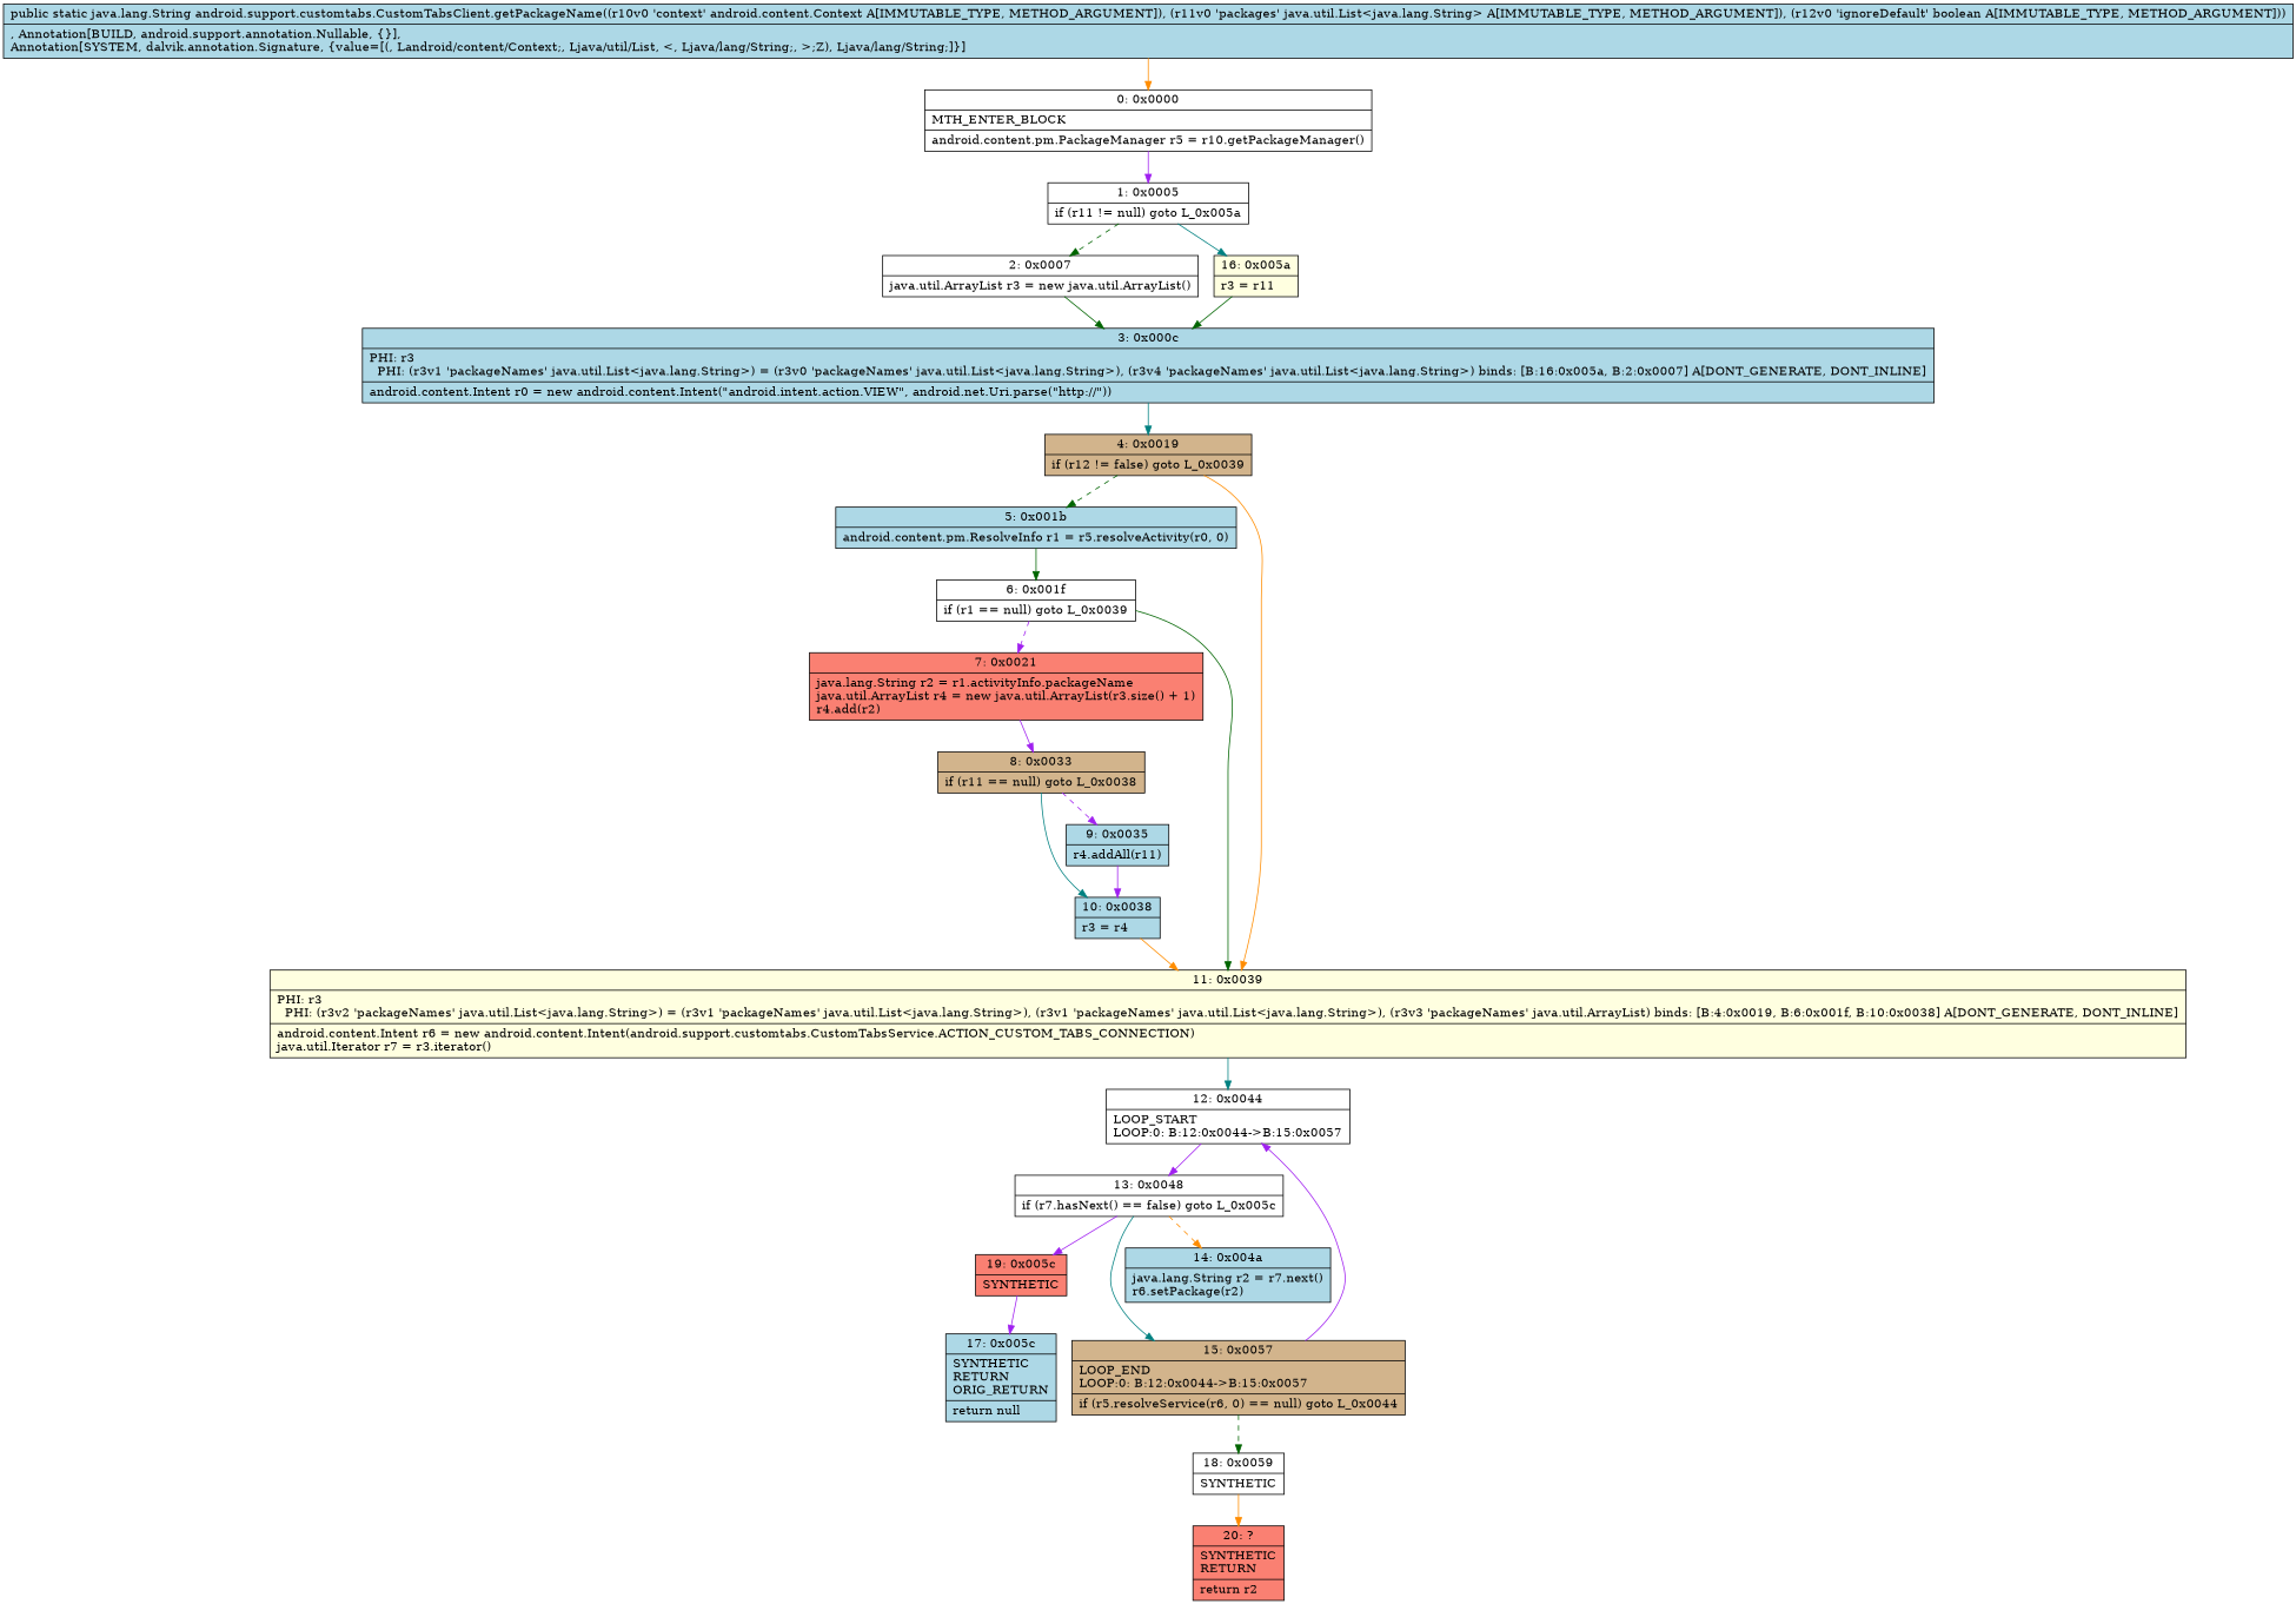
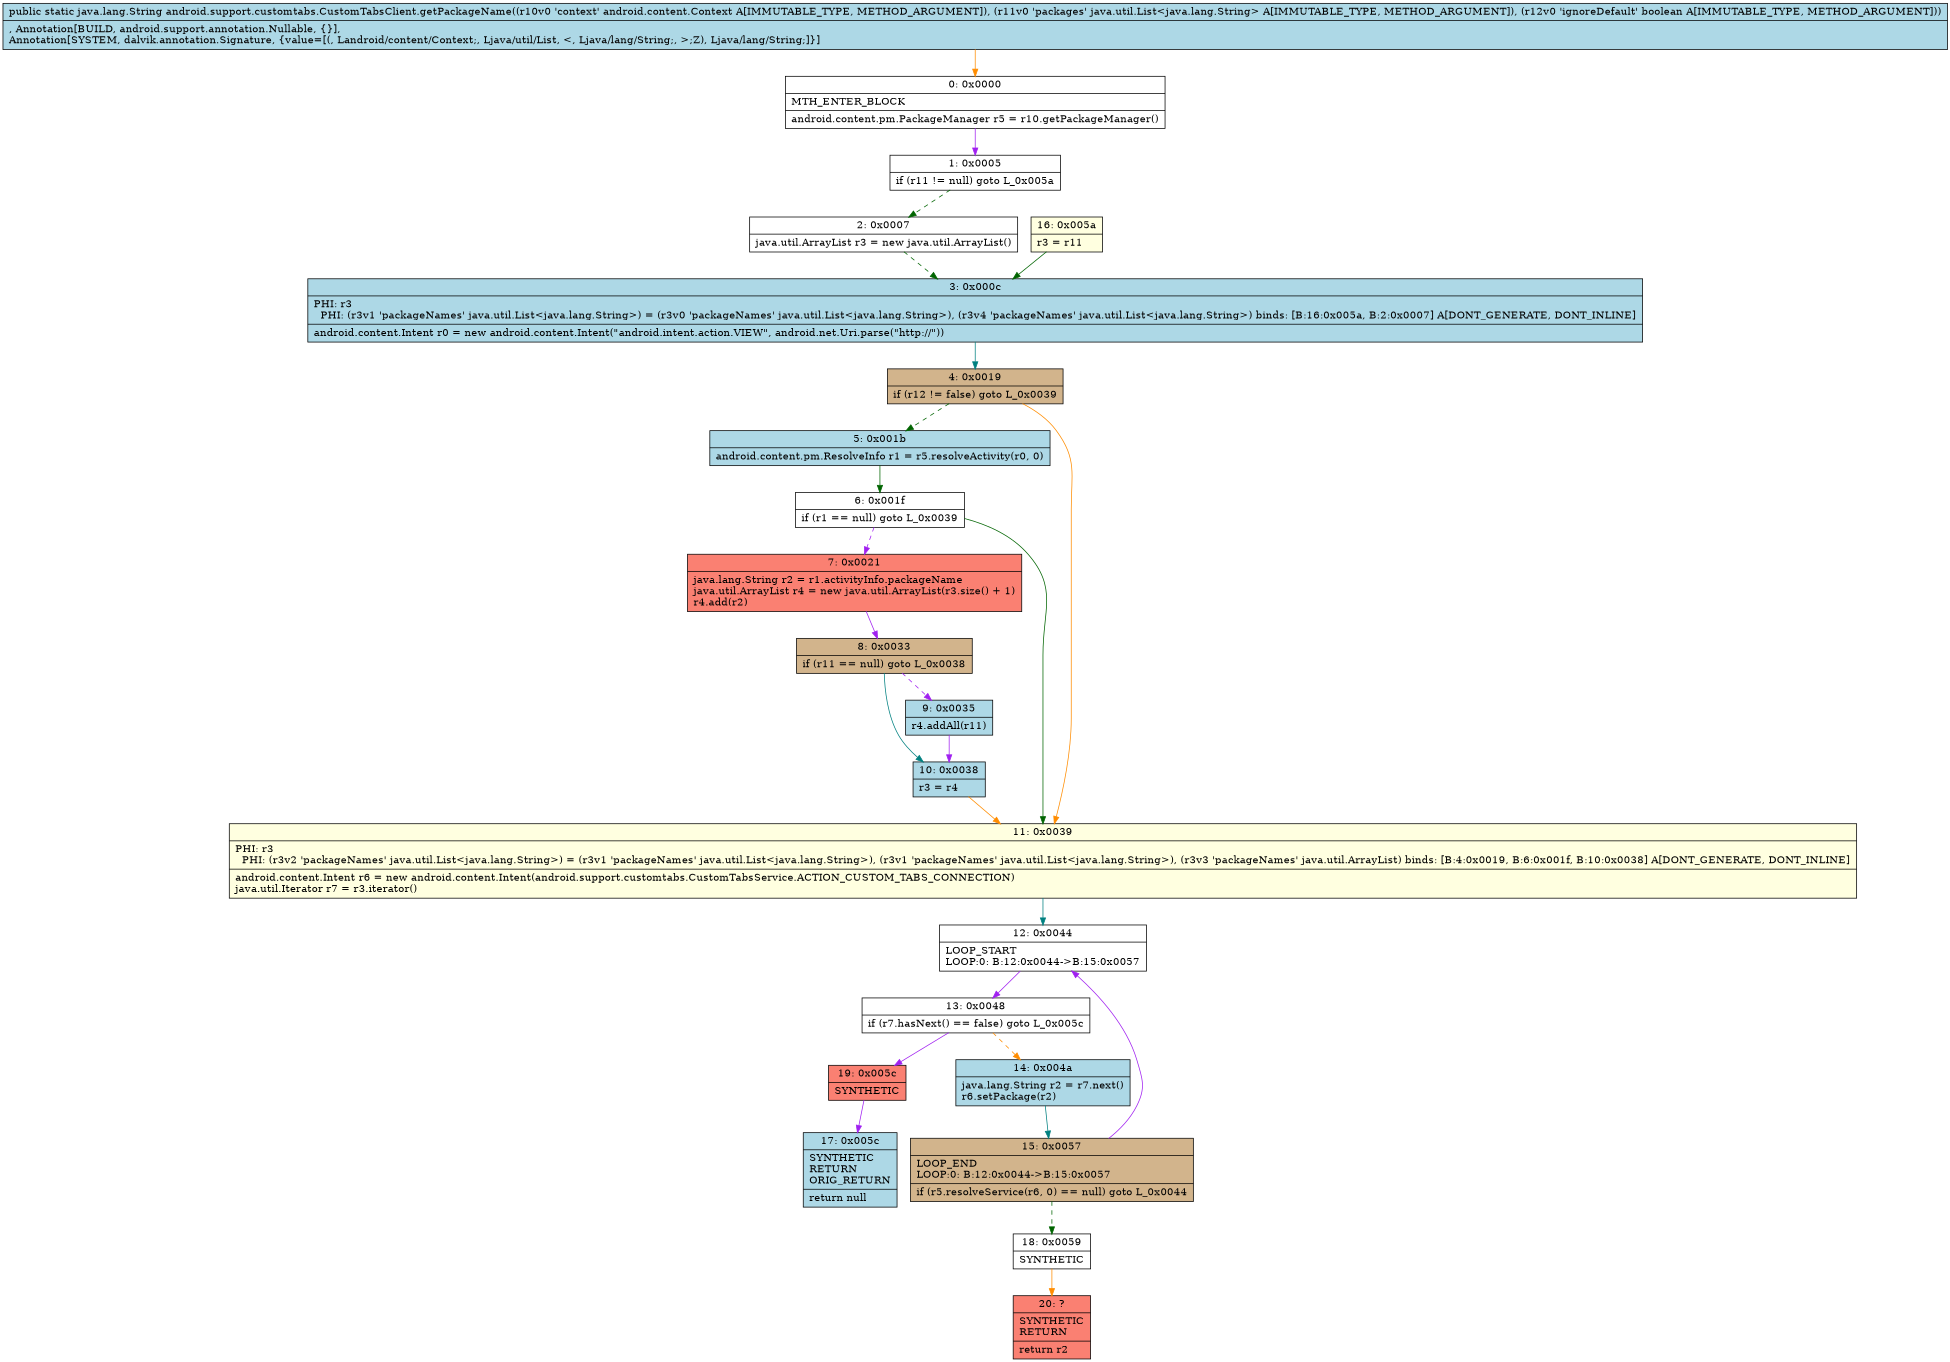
  digraph {
    node [fillcolor=white shape=record style=filled]
    edge [color=purple]
    n1 [label="{0\:\ 0x0000|MTH_ENTER_BLOCK\l|android.content.pm.PackageManager r5 = r10.getPackageManager()\l}"]
    n2 [label="{1\:\ 0x0005|if (r11 != null) goto L_0x005a\l}"]
    n3 [label="{2\:\ 0x0007|java.util.ArrayList r3 = new java.util.ArrayList()\l}"]
    n4 [fillcolor=lightyellow label="{16\:\ 0x005a|r3 = r11\l}"]
    n5 [fillcolor=lightblue label="{3\:\ 0x000c|PHI: r3 \l  PHI: (r3v1 'packageNames' java.util.List\<java.lang.String\>) = (r3v0 'packageNames' java.util.List\<java.lang.String\>), (r3v4 'packageNames' java.util.List\<java.lang.String\>) binds: [B:16:0x005a, B:2:0x0007] A[DONT_GENERATE, DONT_INLINE]\l|android.content.Intent r0 = new android.content.Intent(\"android.intent.action.VIEW\", android.net.Uri.parse(\"http:\/\/\"))\l}"]
    n6 [fillcolor=tan label="{4\:\ 0x0019|if (r12 != false) goto L_0x0039\l}"]
    n7 [fillcolor=lightblue label="{5\:\ 0x001b|android.content.pm.ResolveInfo r1 = r5.resolveActivity(r0, 0)\l}"]
    n8 [fillcolor=lightyellow label="{11\:\ 0x0039|PHI: r3 \l  PHI: (r3v2 'packageNames' java.util.List\<java.lang.String\>) = (r3v1 'packageNames' java.util.List\<java.lang.String\>), (r3v1 'packageNames' java.util.List\<java.lang.String\>), (r3v3 'packageNames' java.util.ArrayList) binds: [B:4:0x0019, B:6:0x001f, B:10:0x0038] A[DONT_GENERATE, DONT_INLINE]\l|android.content.Intent r6 = new android.content.Intent(android.support.customtabs.CustomTabsService.ACTION_CUSTOM_TABS_CONNECTION)\ljava.util.Iterator r7 = r3.iterator()\l}"]
    n9 [label="{6\:\ 0x001f|if (r1 == null) goto L_0x0039\l}"]
    n10 [label="{12\:\ 0x0044|LOOP_START\lLOOP:0: B:12:0x0044\-\>B:15:0x0057\l}"]
    n11 [fillcolor=salmon label="{7\:\ 0x0021|java.lang.String r2 = r1.activityInfo.packageName\ljava.util.ArrayList r4 = new java.util.ArrayList(r3.size() + 1)\lr4.add(r2)\l}"]
    n12 [fillcolor=tan label="{8\:\ 0x0033|if (r11 == null) goto L_0x0038\l}"]
    n13 [fillcolor=lightblue label="{9\:\ 0x0035|r4.addAll(r11)\l}"]
    n14 [fillcolor=lightblue label="{10\:\ 0x0038|r3 = r4\l}"]
    n15 [label="{13\:\ 0x0048|if (r7.hasNext() == false) goto L_0x005c\l}"]
    n16 [fillcolor=lightblue label="{14\:\ 0x004a|java.lang.String r2 = r7.next()\lr6.setPackage(r2)\l}"]
    n17 [fillcolor=salmon label="{19\:\ 0x005c|SYNTHETIC\l}"]
    n18 [fillcolor=tan label="{15\:\ 0x0057|LOOP_END\lLOOP:0: B:12:0x0044\-\>B:15:0x0057\l|if (r5.resolveService(r6, 0) == null) goto L_0x0044\l}"]
    n19 [fillcolor=lightblue label="{17\:\ 0x005c|SYNTHETIC\lRETURN\lORIG_RETURN\l|return null\l}"]
    n20 [label="{18\:\ 0x0059|SYNTHETIC\l}"]
    n21 [fillcolor=salmon label="{20\:\ ?|SYNTHETIC\lRETURN\l|return r2\l}"]
    n22 [fillcolor=lightblue label="{public static java.lang.String android.support.customtabs.CustomTabsClient.getPackageName((r10v0 'context' android.content.Context A[IMMUTABLE_TYPE, METHOD_ARGUMENT]), (r11v0 'packages' java.util.List\<java.lang.String\> A[IMMUTABLE_TYPE, METHOD_ARGUMENT]), (r12v0 'ignoreDefault' boolean A[IMMUTABLE_TYPE, METHOD_ARGUMENT]))  | , Annotation[BUILD, android.support.annotation.Nullable, \{\}], \lAnnotation[SYSTEM, dalvik.annotation.Signature, \{value=[(, Landroid\/content\/Context;, Ljava\/util\/List, \<, Ljava\/lang\/String;, \>;Z), Ljava\/lang\/String;]\}]\l}"]
    n1 -> n2
    n2 -> n3 [color=darkgreen style=dashed]
-   n2 -> n4 [color=teal]
-   n3 -> n5 [color=darkgreen]
+   n3 -> n5 [color=darkgreen style=dashed]
    n4 -> n5 [color=darkgreen]
    n5 -> n6 [color=teal]
    n6 -> n7 [color=darkgreen style=dashed]
    n6 -> n8 [color=darkorange]
    n7 -> n9 [color=darkgreen]
    n8 -> n10 [color=teal]
    n9 -> n8 [color=darkgreen]
    n9 -> n11 [style=dashed]
    n10 -> n15
    n11 -> n12
    n12 -> n13 [style=dashed]
    n12 -> n14 [color=teal]
    n13 -> n14
    n14 -> n8 [color=darkorange]
    n15 -> n16 [color=darkorange style=dashed]
    n15 -> n17
-   n15 -> n18 [color=teal]
+   n16 -> n18 [color=teal]
    n17 -> n19
    n18 -> n10
    n18 -> n20 [color=darkgreen style=dashed]
    n20 -> n21 [color=darkorange]
    n22 -> n1 [color=darkorange]
  }
